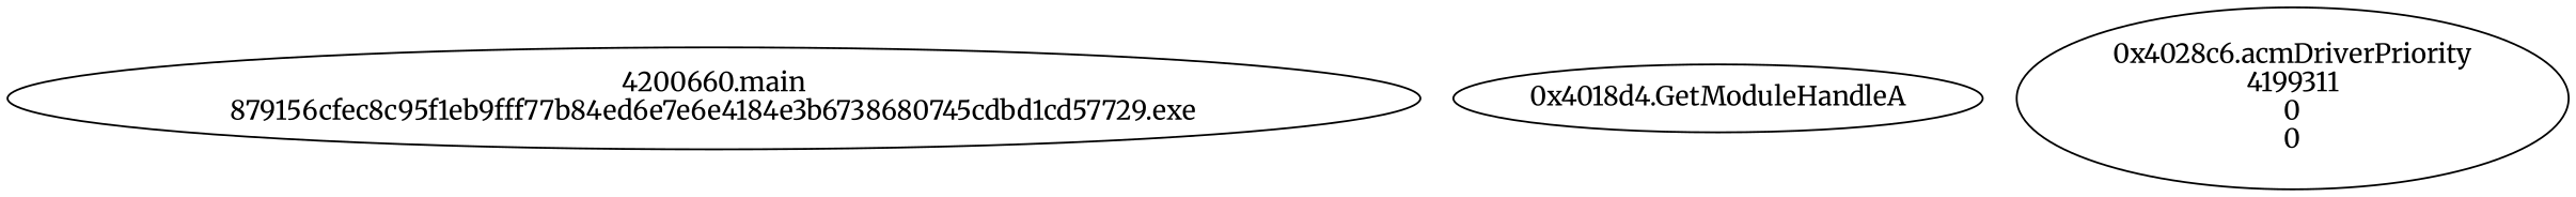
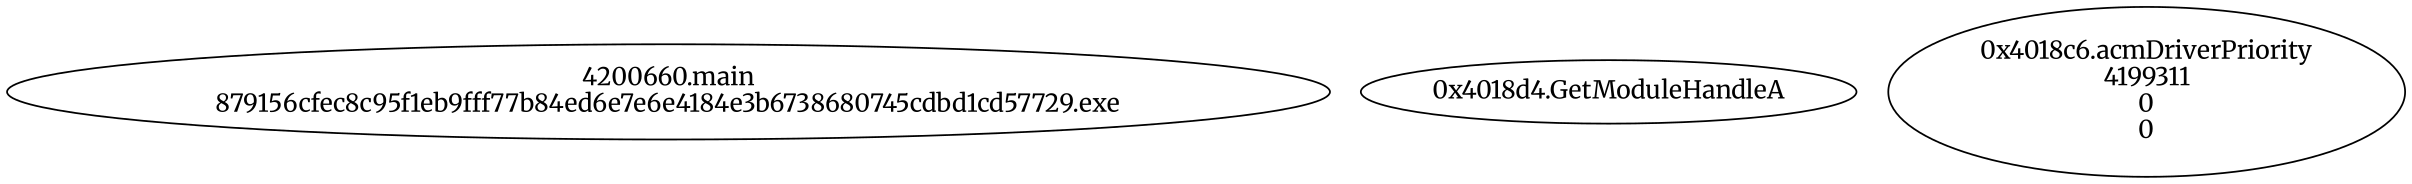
  digraph {
    fontname=Merriweather
    node [fontname=Merriweather]
    n1 [label="4200660.main\n879156cfec8c95f1eb9fff77b84ed6e7e6e4184e3b6738680745cdbd1cd57729.exe"]
    n2 [label="0x4018d4.GetModuleHandleA\n"]
-   n3 [label="0x4028c6.acmDriverPriority\n4199311\n0\n0"]
+   n3 [label="0x4018c6.acmDriverPriority\n4199311\n0\n0"]
  }
